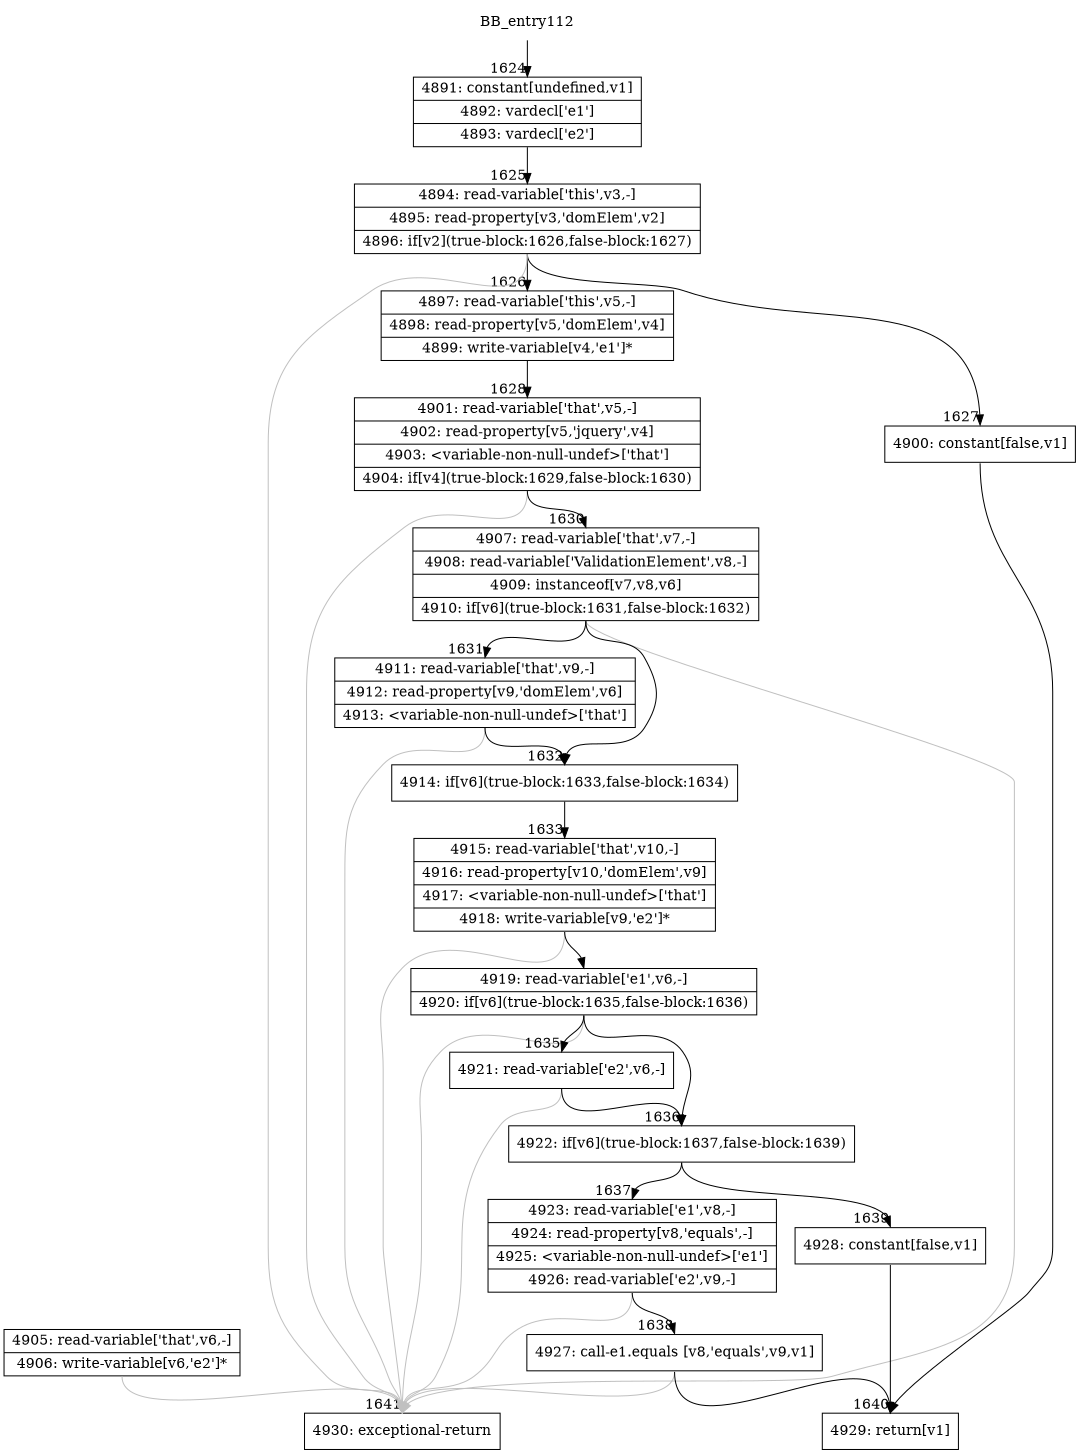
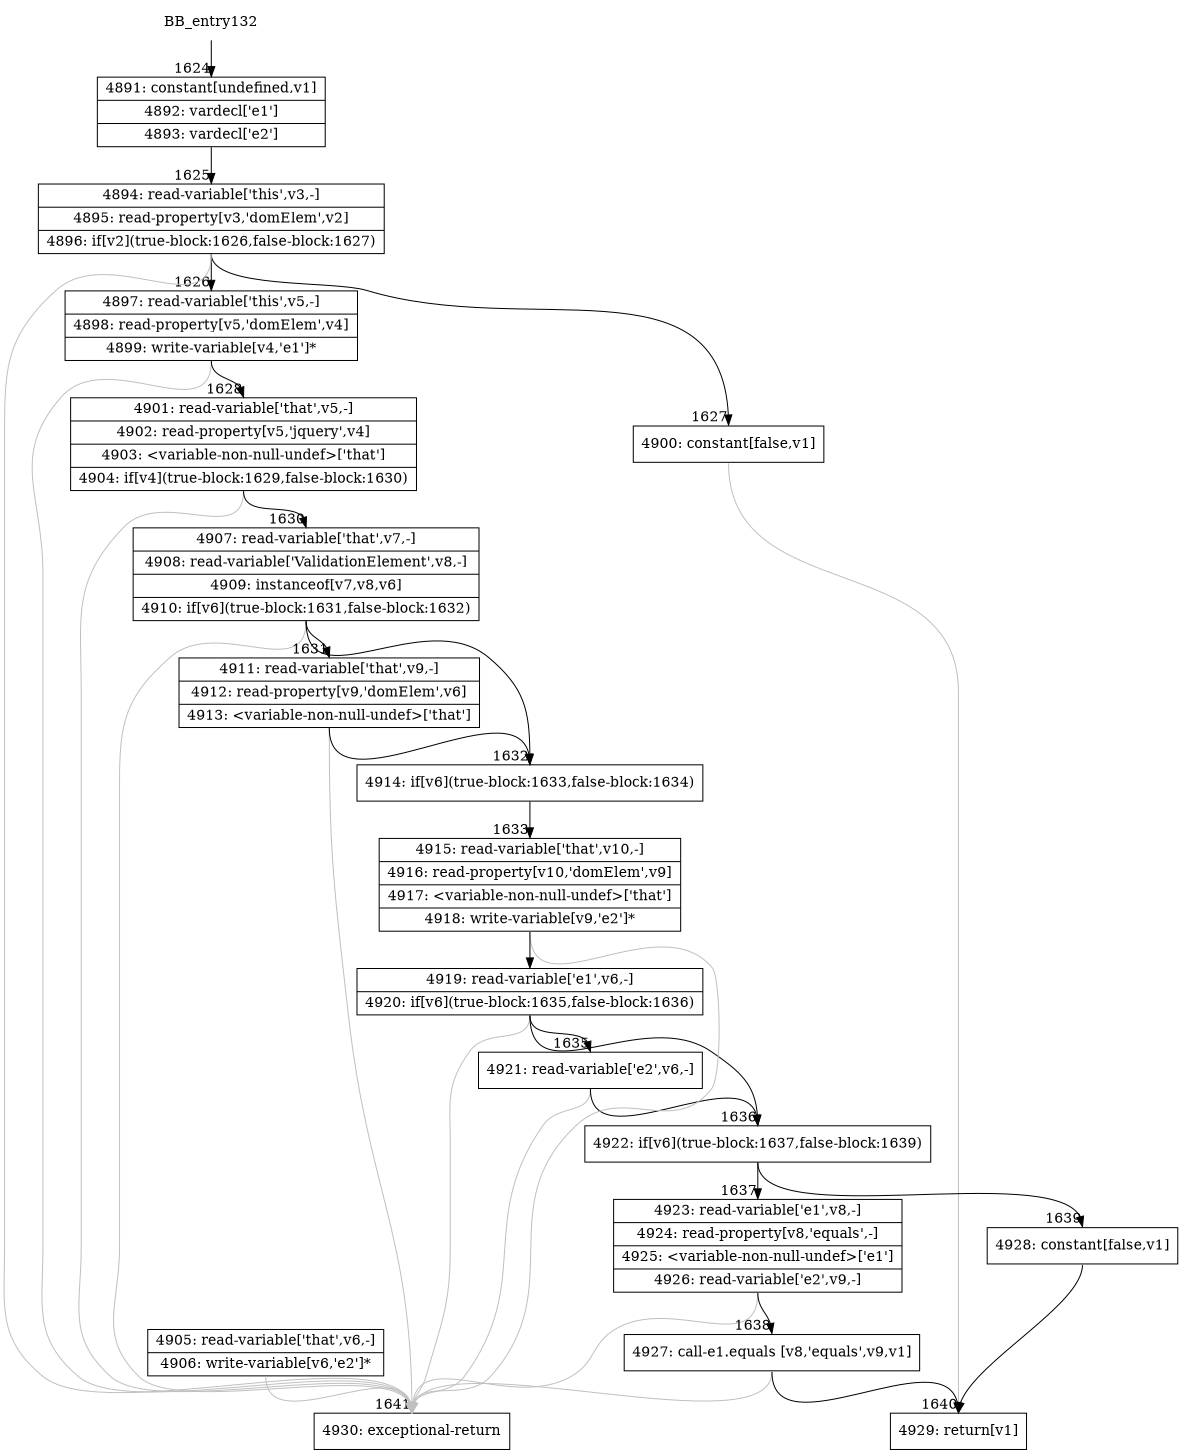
  digraph {
    rankdir=TD
    node [shape=record]
    edge [headport=n tailport=s]
-   BB_entry132 [shape=none label=BB_entry112]
+   BB_entry132 [shape=none]
    n2 [label="{4891: constant[undefined,v1]|4892: vardecl['e1']|4893: vardecl['e2']}"]
    n3 [label="{4894: read-variable['this',v3,-]|4895: read-property[v3,'domElem',v2]|4896: if[v2](true-block:1626,false-block:1627)}"]
    n4 [label="{4897: read-variable['this',v5,-]|4898: read-property[v5,'domElem',v4]|4899: write-variable[v4,'e1']*}"]
    n5 [label="{4900: constant[false,v1]}"]
    n6 [label="{4930: exceptional-return}"]
    n7 [label="{4901: read-variable['that',v5,-]|4902: read-property[v5,'jquery',v4]|4903: \<variable-non-null-undef\>['that']|4904: if[v4](true-block:1629,false-block:1630)}"]
    n8 [label="{4929: return[v1]}"]
    n9 [label="{4907: read-variable['that',v7,-]|4908: read-variable['ValidationElement',v8,-]|4909: instanceof[v7,v8,v6]|4910: if[v6](true-block:1631,false-block:1632)}"]
    n10 [label="{4905: read-variable['that',v6,-]|4906: write-variable[v6,'e2']*}"]
    n11 [label="{4914: if[v6](true-block:1633,false-block:1634)}"]
    n12 [label="{4911: read-variable['that',v9,-]|4912: read-property[v9,'domElem',v6]|4913: \<variable-non-null-undef\>['that']}"]
    n13 [label="{4919: read-variable['e1',v6,-]|4920: if[v6](true-block:1635,false-block:1636)}"]
    n14 [label="{4922: if[v6](true-block:1637,false-block:1639)}"]
    n15 [label="{4921: read-variable['e2',v6,-]}"]
    n16 [label="{4915: read-variable['that',v10,-]|4916: read-property[v10,'domElem',v9]|4917: \<variable-non-null-undef\>['that']|4918: write-variable[v9,'e2']*}"]
    n17 [label="{4923: read-variable['e1',v8,-]|4924: read-property[v8,'equals',-]|4925: \<variable-non-null-undef\>['e1']|4926: read-variable['e2',v9,-]}"]
    n18 [label="{4928: constant[false,v1]}"]
    n19 [label="{4927: call-e1.equals [v8,'equals',v9,v1]}"]
    BB_entry132 -> n2 [headlabel="    1624"]
    n2 -> n3 [headlabel="      1625"]
    n3 -> n4 [headlabel="      1626"]
    n3 -> n5 [headlabel="      1627"]
    n3 -> n6 [color=gray headlabel="      1641"]
+   n4 -> n6 [color=gray]
    n4 -> n7 [headlabel="      1628"]
-   n5 -> n8 [headlabel="      1640"]
+   n5 -> n8 [headlabel="      1640" color=gray]
    n7 -> n6 [color=gray]
    n7 -> n9 [headlabel="      1630"]
    n9 -> n6 [color=gray]
    n9 -> n11 [headlabel="      1632"]
    n9 -> n12 [headlabel="      1631"]
    n10 -> n6 [color=gray]
    n11 -> n16 [headlabel="      1633"]
    n12 -> n6 [color=gray]
    n12 -> n11
    n13 -> n6 [color=gray]
    n13 -> n14 [headlabel="      1636"]
    n13 -> n15 [headlabel="      1635"]
    n14 -> n17 [headlabel="      1637"]
    n14 -> n18 [headlabel="      1639"]
    n15 -> n6 [color=gray]
    n15 -> n14
    n16 -> n6 [color=gray]
    n16 -> n13
    n17 -> n6 [color=gray]
    n17 -> n19 [headlabel="      1638"]
    n18 -> n8
    n19 -> n6 [color=gray]
    n19 -> n8
  }
